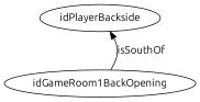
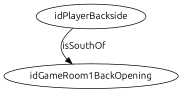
  strict digraph {
    fontname=Ubuntu
    node [fontname=Ubuntu]
    idPlayerBackside [node_type=entity_node root=root]
    idGameRoom1BackOpening
-   idGameRoom1BackOpening -> idPlayerBackside [edge_type=relationship label=isSouthOf fontname=Ubuntu]
+   idPlayerBackside -> idGameRoom1BackOpening [edge_type=relationship label=isSouthOf fontname=Ubuntu]
  }
